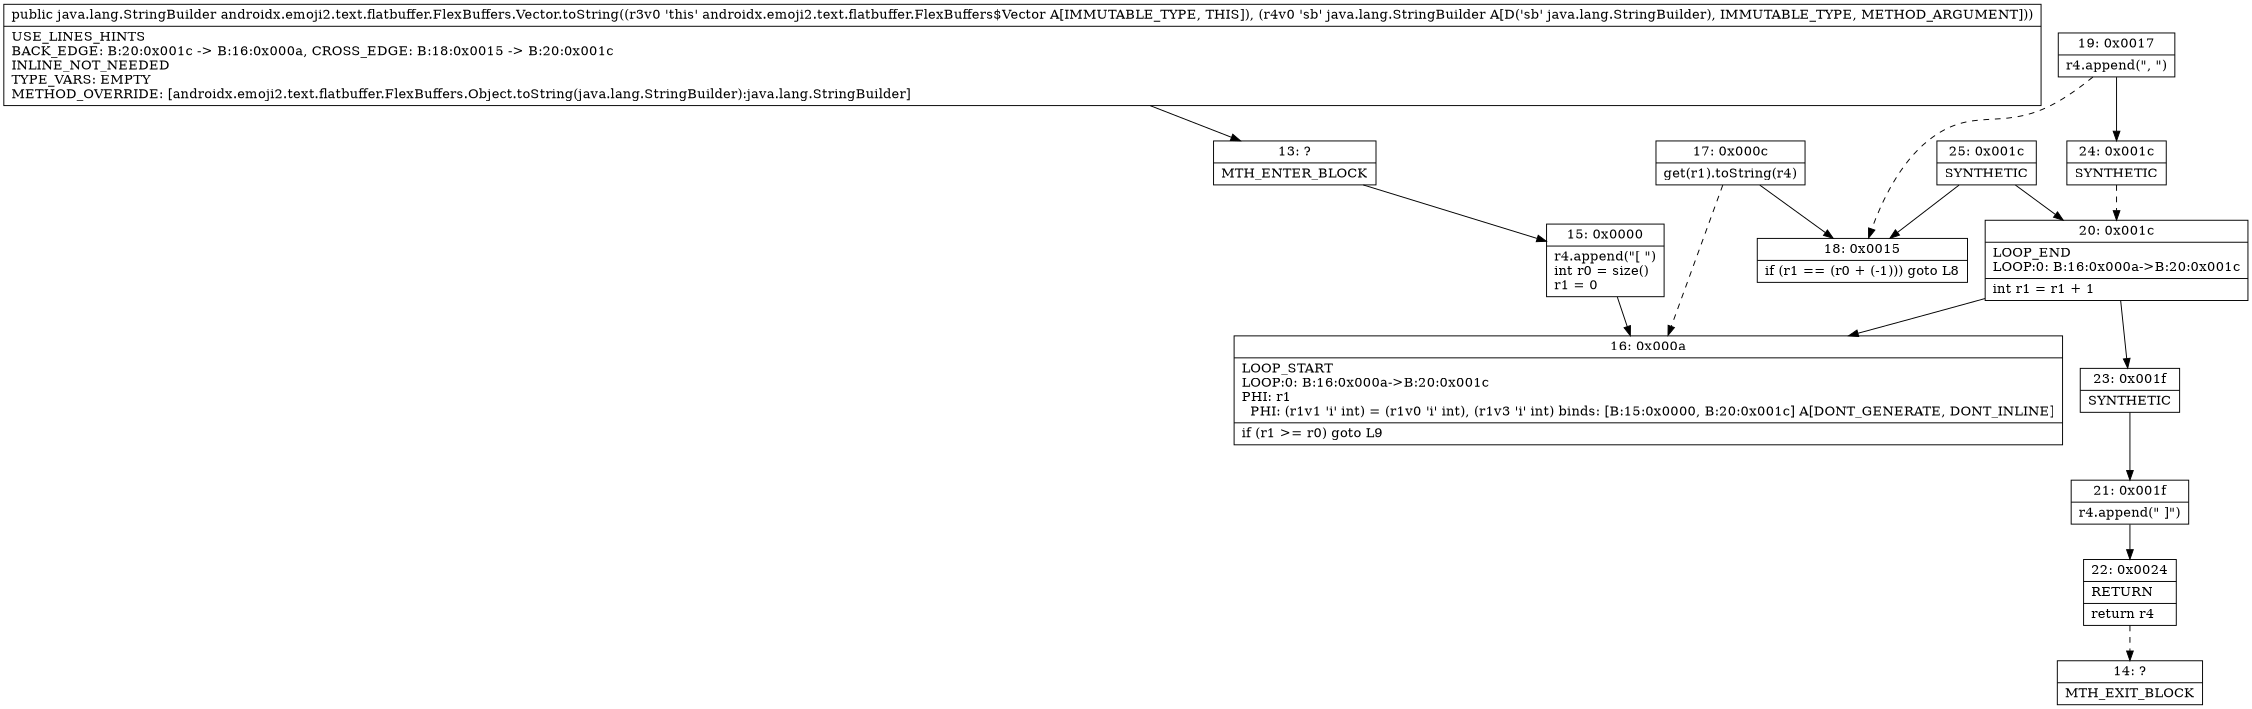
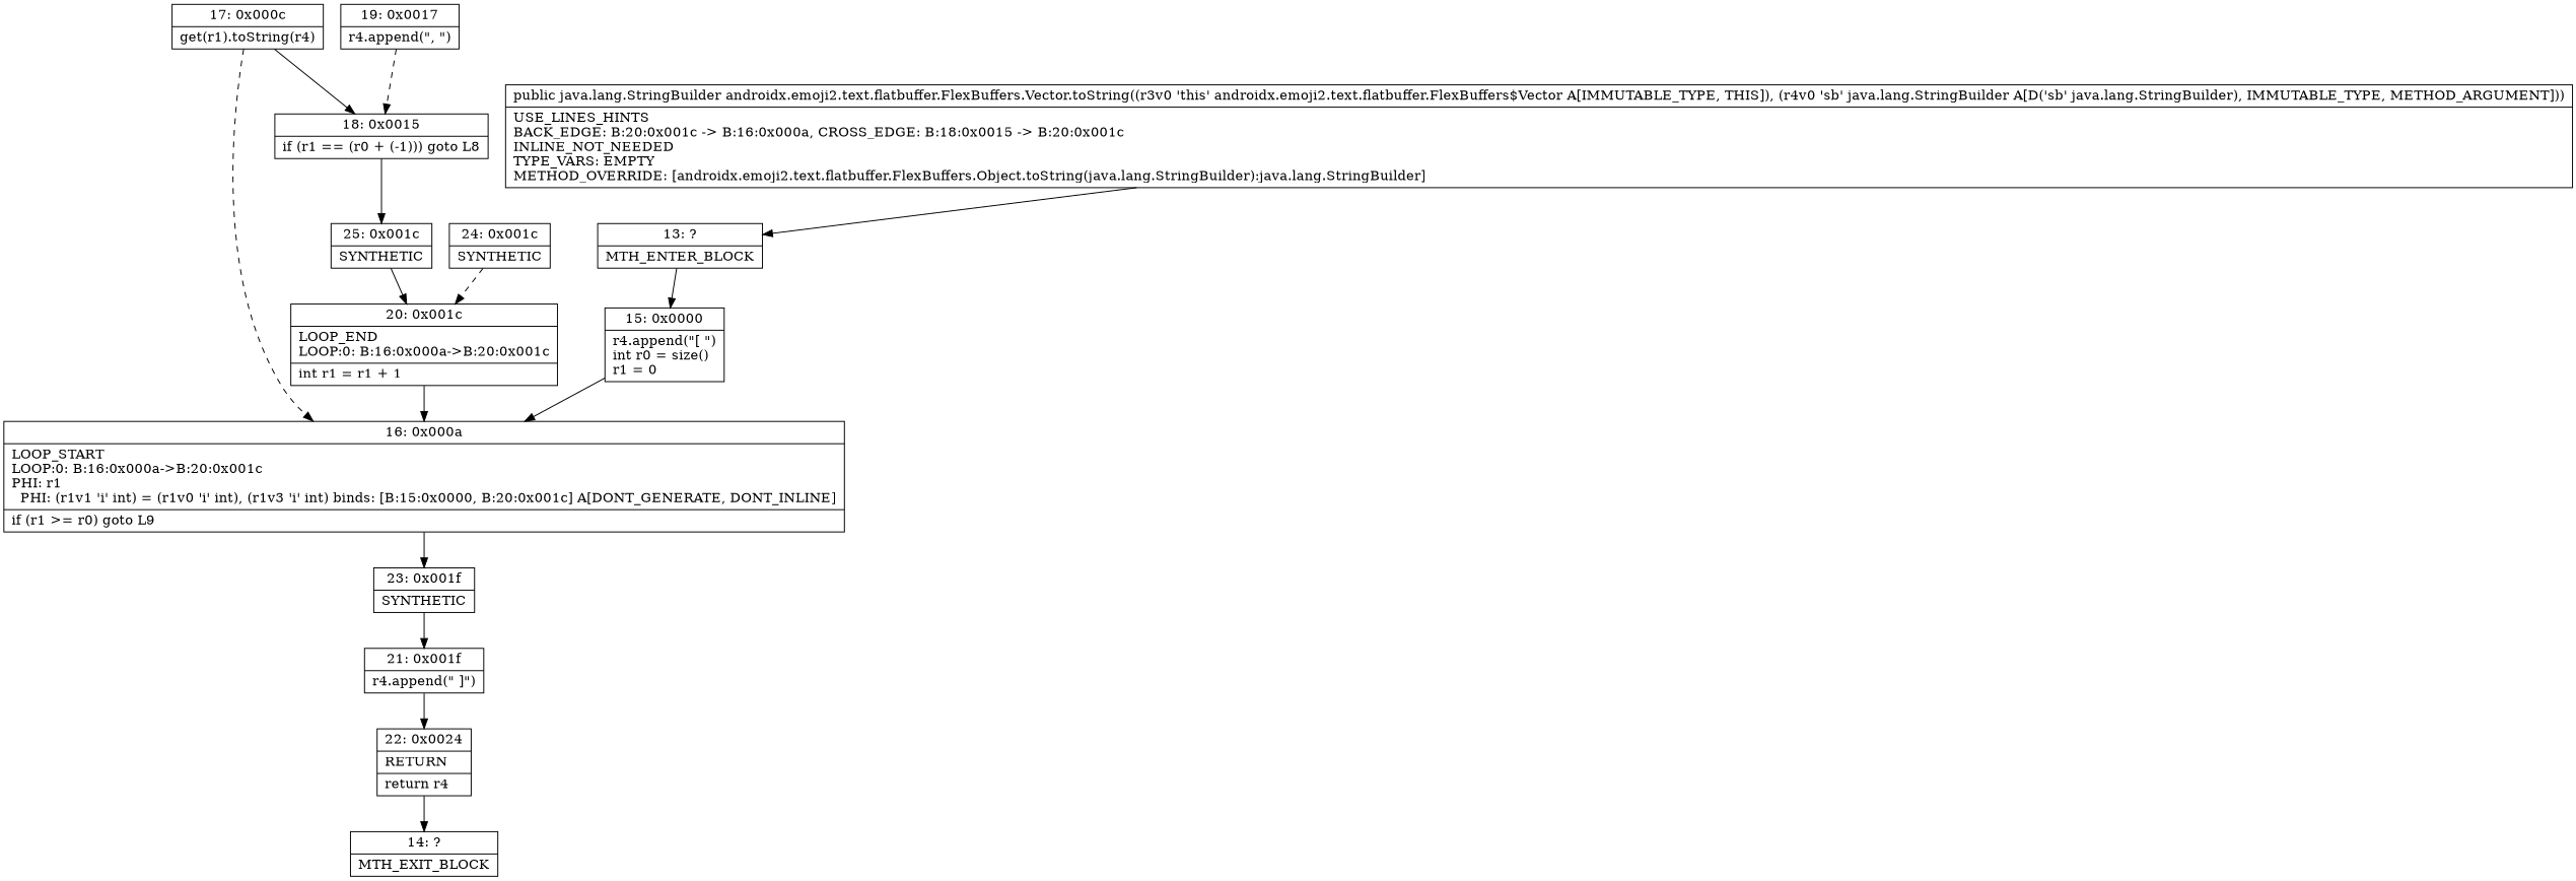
  digraph {
    node [shape=record]
    n1 [label="{13\:\ ?|MTH_ENTER_BLOCK\l}"]
    n2 [label="{15\:\ 0x0000|r4.append(\"[ \")\lint r0 = size()\lr1 = 0\l}"]
    n3 [label="{16\:\ 0x000a|LOOP_START\lLOOP:0: B:16:0x000a\-\>B:20:0x001c\lPHI: r1 \l  PHI: (r1v1 'i' int) = (r1v0 'i' int), (r1v3 'i' int) binds: [B:15:0x0000, B:20:0x001c] A[DONT_GENERATE, DONT_INLINE]\l|if (r1 \>= r0) goto L9\l}"]
    n4 [label="{23\:\ 0x001f|SYNTHETIC\l}"]
    n5 [label="{17\:\ 0x000c|get(r1).toString(r4)\l}"]
    n6 [label="{18\:\ 0x0015|if (r1 == (r0 + (\-1))) goto L8\l}"]
    n7 [label="{21\:\ 0x001f|r4.append(\" ]\")\l}"]
    n8 [label="{25\:\ 0x001c|SYNTHETIC\l}"]
    n9 [label="{19\:\ 0x0017|r4.append(\", \")\l}"]
    n10 [label="{24\:\ 0x001c|SYNTHETIC\l}"]
    n11 [label="{20\:\ 0x001c|LOOP_END\lLOOP:0: B:16:0x000a\-\>B:20:0x001c\l|int r1 = r1 + 1\l}"]
    n12 [label="{22\:\ 0x0024|RETURN\l|return r4\l}"]
    n13 [label="{14\:\ ?|MTH_EXIT_BLOCK\l}"]
    n14 [label="{public java.lang.StringBuilder androidx.emoji2.text.flatbuffer.FlexBuffers.Vector.toString((r3v0 'this' androidx.emoji2.text.flatbuffer.FlexBuffers$Vector A[IMMUTABLE_TYPE, THIS]), (r4v0 'sb' java.lang.StringBuilder A[D('sb' java.lang.StringBuilder), IMMUTABLE_TYPE, METHOD_ARGUMENT]))  | USE_LINES_HINTS\lBACK_EDGE: B:20:0x001c \-\> B:16:0x000a, CROSS_EDGE: B:18:0x0015 \-\> B:20:0x001c\lINLINE_NOT_NEEDED\lTYPE_VARS: EMPTY\lMETHOD_OVERRIDE: [androidx.emoji2.text.flatbuffer.FlexBuffers.Object.toString(java.lang.StringBuilder):java.lang.StringBuilder]\l}"]
    n1 -> n2
    n2 -> n3
-   n11 -> n4
+   n3 -> n4
    n4 -> n7
    n5 -> n3 [style=dashed]
    n5 -> n6
-   n8 -> n6
+   n6 -> n8
    n7 -> n12
    n8 -> n11
    n9 -> n6 [style=dashed]
-   n9 -> n10
    n10 -> n11 [style=dashed]
    n11 -> n3
-   n12 -> n13 [style=dashed]
+   n12 -> n13
    n14 -> n1
  }
